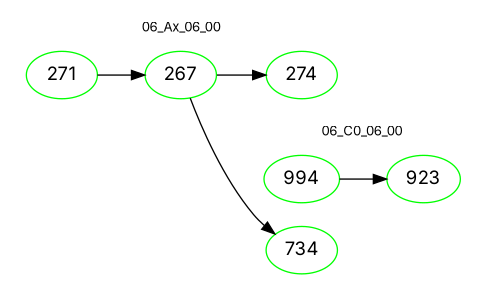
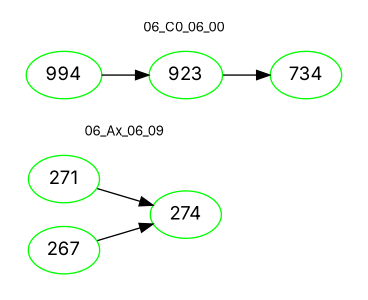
  digraph {
    fontname=Inter
    rankdir=LR
    node [color=green fontname=Inter]
    edge [color=black fontname=Inter]
    n1 [label=271]
    n2 [label=267]
    n3 [label=274]
    n4 [label=994]
    n5 [label=923]
    n6 [label=734]
    subgraph cluster_1 {
      color=white
      fontsize=10
-     label="06_Ax_06_00"
+     label="06_Ax_06_09"
      n1
      n2
      n3
    }
    subgraph cluster_2 {
      color=white
      fontsize=10
      label="06_C0_06_00"
      n4
      n5
      n6
    }
-   n1 -> n2
+   n1 -> n3
    n2 -> n3
    n4 -> n5
-   n2 -> n6
+   n5 -> n6
  }
